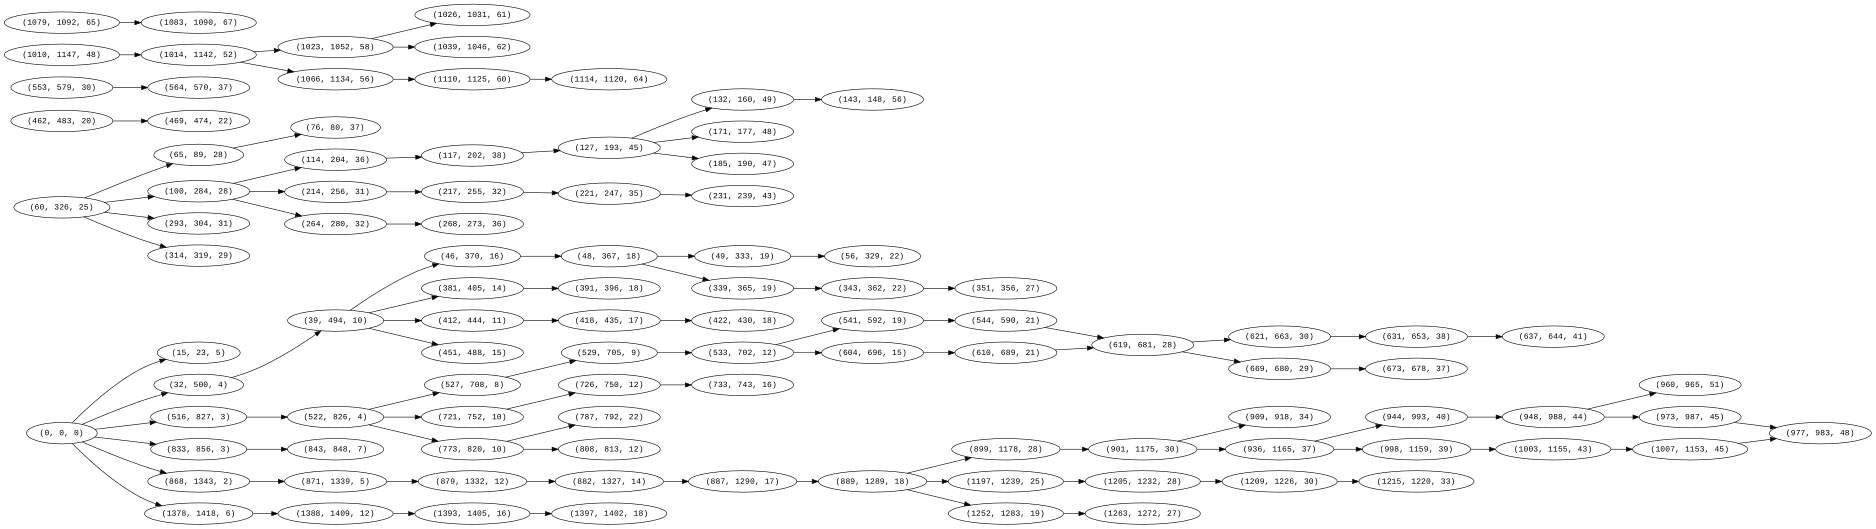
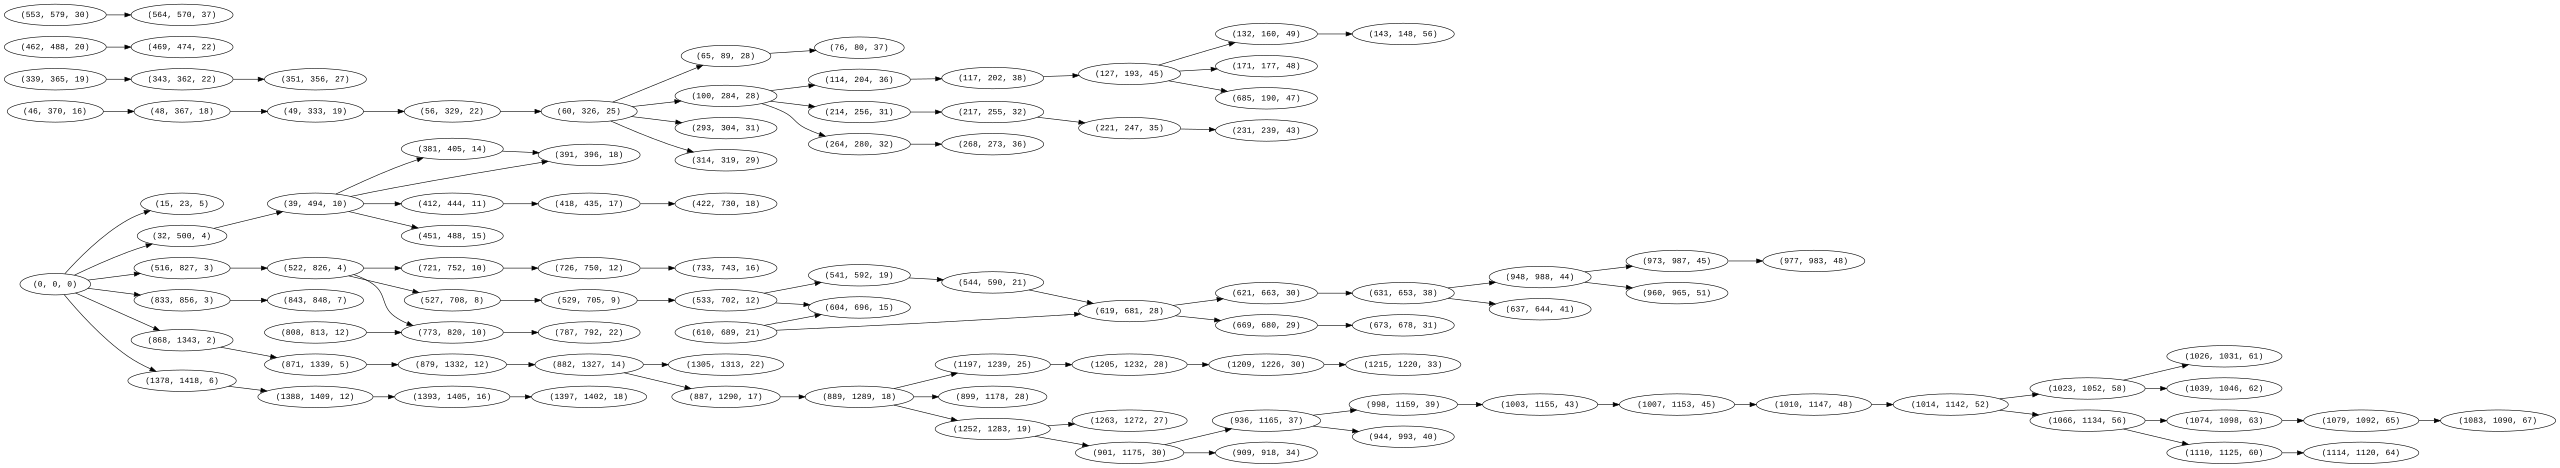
  digraph {
    fontname="Liberation Mono"
    rankdir=LR
    node [fontname="Liberation Mono"]
    edge [fontname="Liberation Mono"]
    "(0, 0, 0)"
    "(15, 23, 5)"
    "(32, 500, 4)"
    "(516, 827, 3)"
    "(833, 856, 3)"
    "(868, 1343, 2)"
    "(1378, 1418, 6)"
    "(39, 494, 10)"
    "(522, 826, 4)"
    "(843, 848, 7)"
    "(871, 1339, 5)"
    "(1388, 1409, 12)"
    "(46, 370, 16)"
    "(381, 405, 14)"
    "(412, 444, 11)"
    "(451, 488, 15)"
    "(48, 367, 18)"
    "(391, 396, 18)"
    "(418, 435, 17)"
    "(49, 333, 19)"
    "(339, 365, 19)"
    "(56, 329, 22)"
    "(343, 362, 22)"
    "(60, 326, 25)"
    "(65, 89, 28)"
    "(100, 284, 28)"
    "(293, 304, 31)"
    "(314, 319, 29)"
    "(76, 80, 37)"
    "(114, 204, 36)"
    "(214, 256, 31)"
    "(264, 280, 32)"
    "(117, 202, 38)"
    "(217, 255, 32)"
    "(268, 273, 36)"
    "(127, 193, 45)"
    "(132, 160, 49)"
    "(171, 177, 48)"
-   "(185, 190, 47)"
+   "(185, 190, 47)" [label="(685, 190, 47)"]
    "(143, 148, 56)"
    "(221, 247, 35)"
    "(231, 239, 43)"
    "(351, 356, 27)"
-   "(422, 430, 18)"
-   "(462, 483, 20)"
+   "(422, 430, 18)" [label="(422, 730, 18)"]
+   "(462, 483, 20)" [label="(462, 488, 20)"]
    "(469, 474, 22)"
    "(527, 708, 8)"
    "(721, 752, 10)"
    "(773, 820, 10)"
    "(529, 705, 9)"
    "(726, 750, 12)"
    "(787, 792, 22)"
    "(808, 813, 12)"
    "(533, 702, 12)"
    "(541, 592, 19)"
    "(604, 696, 15)"
    "(544, 590, 21)"
    "(610, 689, 21)"
    "(619, 681, 28)"
    "(553, 579, 30)"
    "(564, 570, 37)"
    "(621, 663, 30)"
    "(669, 680, 29)"
    "(631, 653, 38)"
-   "(673, 678, 31)" [label="(673, 678, 37)"]
+   "(673, 678, 31)"
    "(637, 644, 41)"
    "(733, 743, 16)"
    "(879, 1332, 12)"
    "(882, 1327, 14)"
    "(887, 1290, 17)"
+   "(1305, 1313, 22)"
    "(889, 1289, 18)"
    "(899, 1178, 28)"
    "(1197, 1239, 25)"
    "(1252, 1283, 19)"
    "(901, 1175, 30)"
    "(1205, 1232, 28)"
    "(1263, 1272, 27)"
    "(909, 918, 34)"
    "(936, 1165, 37)"
    "(944, 993, 40)"
    "(998, 1159, 39)"
    "(948, 988, 44)"
    "(1003, 1155, 43)"
    "(960, 965, 51)"
    "(973, 987, 45)"
    "(977, 983, 48)"
    "(1007, 1153, 45)"
    "(1010, 1147, 48)"
    "(1014, 1142, 52)"
    "(1023, 1052, 58)"
    "(1066, 1134, 56)"
    "(1026, 1031, 61)"
    "(1039, 1046, 62)"
+   "(1074, 1098, 63)"
    "(1110, 1125, 60)"
    "(1079, 1092, 65)"
    "(1114, 1120, 64)"
    "(1083, 1090, 67)"
    "(1209, 1226, 30)"
    "(1215, 1220, 33)"
    "(1393, 1405, 16)"
    "(1397, 1402, 18)"
    "(0, 0, 0)" -> "(15, 23, 5)"
    "(0, 0, 0)" -> "(32, 500, 4)"
    "(0, 0, 0)" -> "(516, 827, 3)"
    "(0, 0, 0)" -> "(833, 856, 3)"
    "(0, 0, 0)" -> "(868, 1343, 2)"
    "(0, 0, 0)" -> "(1378, 1418, 6)"
    "(32, 500, 4)" -> "(39, 494, 10)"
    "(516, 827, 3)" -> "(522, 826, 4)"
    "(833, 856, 3)" -> "(843, 848, 7)"
    "(868, 1343, 2)" -> "(871, 1339, 5)"
    "(1378, 1418, 6)" -> "(1388, 1409, 12)"
-   "(39, 494, 10)" -> "(46, 370, 16)"
+   "(39, 494, 10)" -> "(391, 396, 18)"
    "(39, 494, 10)" -> "(381, 405, 14)"
    "(39, 494, 10)" -> "(412, 444, 11)"
    "(39, 494, 10)" -> "(451, 488, 15)"
    "(522, 826, 4)" -> "(527, 708, 8)"
    "(522, 826, 4)" -> "(721, 752, 10)"
    "(522, 826, 4)" -> "(773, 820, 10)"
    "(871, 1339, 5)" -> "(879, 1332, 12)"
    "(1388, 1409, 12)" -> "(1393, 1405, 16)"
    "(46, 370, 16)" -> "(48, 367, 18)"
    "(381, 405, 14)" -> "(391, 396, 18)"
    "(412, 444, 11)" -> "(418, 435, 17)"
    "(48, 367, 18)" -> "(49, 333, 19)"
-   "(48, 367, 18)" -> "(339, 365, 19)"
    "(418, 435, 17)" -> "(422, 430, 18)"
    "(49, 333, 19)" -> "(56, 329, 22)"
    "(339, 365, 19)" -> "(343, 362, 22)"
+   "(56, 329, 22)" -> "(60, 326, 25)"
    "(343, 362, 22)" -> "(351, 356, 27)"
    "(60, 326, 25)" -> "(65, 89, 28)"
    "(60, 326, 25)" -> "(100, 284, 28)"
    "(60, 326, 25)" -> "(293, 304, 31)"
    "(60, 326, 25)" -> "(314, 319, 29)"
    "(65, 89, 28)" -> "(76, 80, 37)"
    "(100, 284, 28)" -> "(114, 204, 36)"
    "(100, 284, 28)" -> "(214, 256, 31)"
    "(100, 284, 28)" -> "(264, 280, 32)"
    "(114, 204, 36)" -> "(117, 202, 38)"
    "(214, 256, 31)" -> "(217, 255, 32)"
    "(264, 280, 32)" -> "(268, 273, 36)"
    "(117, 202, 38)" -> "(127, 193, 45)"
    "(217, 255, 32)" -> "(221, 247, 35)"
    "(127, 193, 45)" -> "(132, 160, 49)"
    "(127, 193, 45)" -> "(171, 177, 48)"
    "(127, 193, 45)" -> "(185, 190, 47)"
    "(132, 160, 49)" -> "(143, 148, 56)"
    "(221, 247, 35)" -> "(231, 239, 43)"
    "(462, 483, 20)" -> "(469, 474, 22)"
    "(527, 708, 8)" -> "(529, 705, 9)"
    "(721, 752, 10)" -> "(726, 750, 12)"
    "(773, 820, 10)" -> "(787, 792, 22)"
-   "(773, 820, 10)" -> "(808, 813, 12)"
+   "(808, 813, 12)" -> "(773, 820, 10)"
    "(529, 705, 9)" -> "(533, 702, 12)"
    "(726, 750, 12)" -> "(733, 743, 16)"
    "(533, 702, 12)" -> "(541, 592, 19)"
    "(533, 702, 12)" -> "(604, 696, 15)"
    "(541, 592, 19)" -> "(544, 590, 21)"
-   "(604, 696, 15)" -> "(610, 689, 21)"
+   "(610, 689, 21)" -> "(604, 696, 15)"
    "(544, 590, 21)" -> "(619, 681, 28)"
    "(610, 689, 21)" -> "(619, 681, 28)"
    "(619, 681, 28)" -> "(621, 663, 30)"
    "(619, 681, 28)" -> "(669, 680, 29)"
    "(553, 579, 30)" -> "(564, 570, 37)"
    "(621, 663, 30)" -> "(631, 653, 38)"
    "(669, 680, 29)" -> "(673, 678, 31)"
    "(631, 653, 38)" -> "(637, 644, 41)"
    "(879, 1332, 12)" -> "(882, 1327, 14)"
    "(882, 1327, 14)" -> "(887, 1290, 17)"
+   "(882, 1327, 14)" -> "(1305, 1313, 22)"
    "(887, 1290, 17)" -> "(889, 1289, 18)"
    "(889, 1289, 18)" -> "(899, 1178, 28)"
    "(889, 1289, 18)" -> "(1197, 1239, 25)"
    "(889, 1289, 18)" -> "(1252, 1283, 19)"
-   "(899, 1178, 28)" -> "(901, 1175, 30)"
+   "(1252, 1283, 19)" -> "(901, 1175, 30)"
    "(1197, 1239, 25)" -> "(1205, 1232, 28)"
    "(1252, 1283, 19)" -> "(1263, 1272, 27)"
    "(901, 1175, 30)" -> "(909, 918, 34)"
    "(901, 1175, 30)" -> "(936, 1165, 37)"
    "(1205, 1232, 28)" -> "(1209, 1226, 30)"
    "(936, 1165, 37)" -> "(944, 993, 40)"
    "(936, 1165, 37)" -> "(998, 1159, 39)"
-   "(944, 993, 40)" -> "(948, 988, 44)"
+   "(631, 653, 38)" -> "(948, 988, 44)"
    "(998, 1159, 39)" -> "(1003, 1155, 43)"
    "(948, 988, 44)" -> "(960, 965, 51)"
    "(948, 988, 44)" -> "(973, 987, 45)"
    "(1003, 1155, 43)" -> "(1007, 1153, 45)"
    "(973, 987, 45)" -> "(977, 983, 48)"
-   "(1007, 1153, 45)" -> "(977, 983, 48)"
+   "(1007, 1153, 45)" -> "(1010, 1147, 48)"
    "(1010, 1147, 48)" -> "(1014, 1142, 52)"
    "(1014, 1142, 52)" -> "(1023, 1052, 58)"
    "(1014, 1142, 52)" -> "(1066, 1134, 56)"
    "(1023, 1052, 58)" -> "(1026, 1031, 61)"
    "(1023, 1052, 58)" -> "(1039, 1046, 62)"
+   "(1066, 1134, 56)" -> "(1074, 1098, 63)"
    "(1066, 1134, 56)" -> "(1110, 1125, 60)"
+   "(1074, 1098, 63)" -> "(1079, 1092, 65)"
    "(1110, 1125, 60)" -> "(1114, 1120, 64)"
    "(1079, 1092, 65)" -> "(1083, 1090, 67)"
    "(1209, 1226, 30)" -> "(1215, 1220, 33)"
    "(1393, 1405, 16)" -> "(1397, 1402, 18)"
  }
